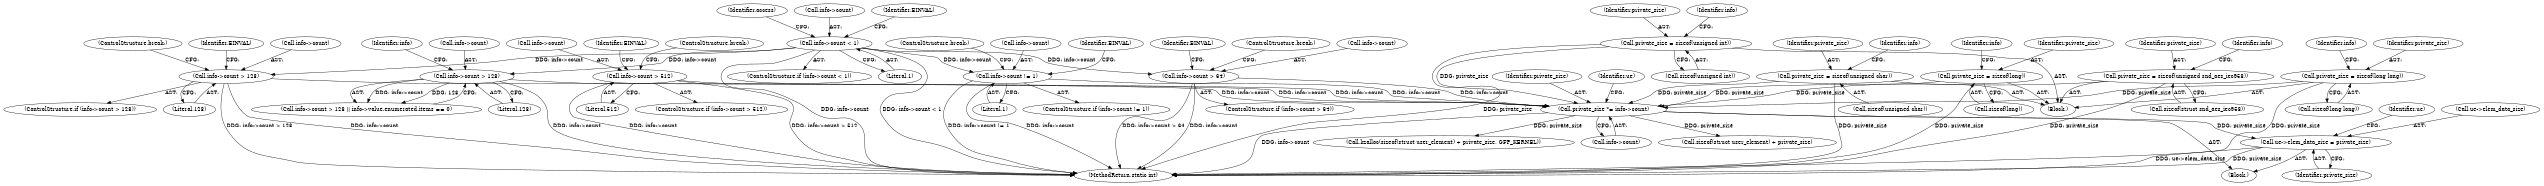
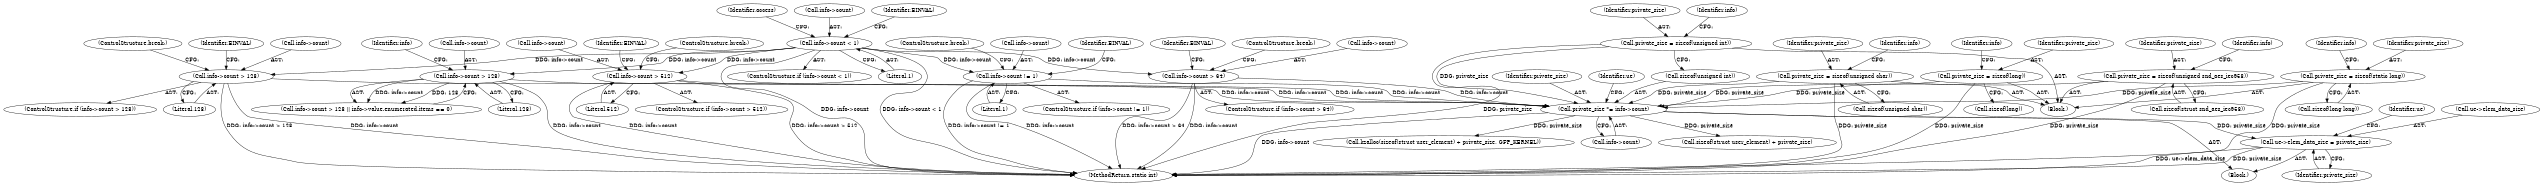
  digraph {
    fontname="DejaVu Serif"
    node [fontname="DejaVu Serif"]
    edge [fontname="DejaVu Serif"]
    n1 [label="(Call,ue->elem_data_size = private_size)"]
    n2 [label="(Identifier,private_size)"]
    n3 [label="(Block,)"]
    n4 [label="(MethodReturn,static int)"]
    n5 [label="(Call,private_size *= info->count)"]
    n6 [label="(Call,sizeof(struct user_element) + private_size)"]
    n7 [label="(Call,kzalloc(sizeof(struct user_element) + private_size, GFP_KERNEL))"]
    n8 [label="(Call,info->count)"]
    n9 [label="(Call,info->count > 64)"]
    n10 [label="(ControlStructure,if (info->count > 64))"]
    n11 [label="(Call,info->count < 1)"]
    n12 [label="(Call,info->count > 128)"]
    n13 [label="(Call,info->count > 128)"]
    n14 [label="(Call,info->count > 512)"]
    n15 [label="(Call,info->count != 1)"]
    n16 [label="(Literal,1)"]
    n17 [label="(ControlStructure,if (info->count < 1))"]
    n18 [label="(Literal,128)"]
    n19 [label="(ControlStructure,if (info->count > 128))"]
    n20 [label="(Call,info->count > 128 || info->value.enumerated.items == 0)"]
    n21 [label="(Literal,128)"]
    n22 [label="(ControlStructure,if (info->count > 512))"]
    n23 [label="(Literal,512)"]
    n24 [label="(ControlStructure,if (info->count != 1))"]
    n25 [label="(Literal,1)"]
    n26 [label="(Call,private_size = sizeof(unsigned snd_aes_iec958))"]
    n27 [label="(Block,)"]
    n28 [label="(Call,sizeof(struct snd_aes_iec958))"]
    n29 [label="(Call,private_size = sizeof(unsigned int))"]
    n30 [label="(Call,sizeof(unsigned int))"]
    n31 [label="(Call,private_size = sizeof(unsigned char))"]
    n32 [label="(Call,sizeof(unsigned char))"]
    n33 [label="(Call,private_size = sizeof(long))"]
    n34 [label="(Call,sizeof(long))"]
-   n35 [label="(Call,private_size = sizeof(long long))"]
+   n35 [label="(Call,private_size = sizeof(static long))"]
    n36 [label="(Call,sizeof(long long))"]
    n37 [label="(Identifier,info)"]
    n38 [label="(Identifier,private_size)"]
    n39 [label="(Identifier,EINVAL)"]
    n40 [label="(ControlStructure,break;)"]
    n41 [label="(Identifier,private_size)"]
    n42 [label="(Identifier,ue)"]
    n43 [label="(Call,ue->elem_data_size)"]
    n44 [label="(Identifier,EINVAL)"]
    n45 [label="(Identifier,EINVAL)"]
    n46 [label="(Identifier,private_size)"]
    n47 [label="(Identifier,info)"]
    n48 [label="(Identifier,EINVAL)"]
    n49 [label="(ControlStructure,break;)"]
    n50 [label="(Call,info->count)"]
    n51 [label="(Call,info->count)"]
    n52 [label="(ControlStructure,break;)"]
    n53 [label="(Identifier,info)"]
    n54 [label="(Identifier,info)"]
    n55 [label="(Identifier,private_size)"]
    n56 [label="(Call,info->count)"]
    n57 [label="(Identifier,info)"]
    n58 [label="(Identifier,EINVAL)"]
    n59 [label="(Identifier,private_size)"]
    n60 [label="(ControlStructure,break;)"]
    n61 [label="(Call,info->count)"]
    n62 [label="(Call,info->count)"]
    n63 [label="(Identifier,private_size)"]
    n64 [label="(Identifier,access)"]
    n65 [label="(Call,info->count)"]
    n66 [label="(Identifier,info)"]
    n67 [label="(Identifier,ue)"]
    n1 -> n2 [label="CFG: "]
    n1 -> n3 [label="AST: "]
    n1 -> n4 [label="DDG: ue->elem_data_size"]
    n1 -> n4 [label="DDG: private_size"]
    n2 -> n1 [label="AST: "]
    n5 -> n1 [label="DDG: private_size"]
    n5 -> n3 [label="AST: "]
    n5 -> n4 [label="DDG: info->count"]
    n5 -> n6 [label="DDG: private_size"]
    n5 -> n7 [label="DDG: private_size"]
    n5 -> n8 [label="CFG: "]
    n8 -> n5 [label="AST: "]
    n9 -> n4 [label="DDG: info->count"]
    n9 -> n4 [label="DDG: info->count > 64"]
    n9 -> n5 [label="DDG: info->count"]
    n9 -> n10 [label="AST: "]
    n11 -> n4 [label="DDG: info->count"]
    n11 -> n4 [label="DDG: info->count < 1"]
    n11 -> n9 [label="DDG: info->count"]
    n11 -> n12 [label="DDG: info->count"]
    n11 -> n13 [label="DDG: info->count"]
+   n11 -> n14 [label="DDG: info->count"]
    n11 -> n15 [label="DDG: info->count"]
    n11 -> n16 [label="CFG: "]
    n11 -> n17 [label="AST: "]
    n12 -> n4 [label="DDG: info->count > 128"]
    n12 -> n4 [label="DDG: info->count"]
    n12 -> n5 [label="DDG: info->count"]
    n12 -> n18 [label="CFG: "]
    n12 -> n19 [label="AST: "]
    n13 -> n4 [label="DDG: info->count"]
    n13 -> n5 [label="DDG: info->count"]
    n13 -> n20 [label="AST: "]
    n13 -> n20 [label="DDG: info->count"]
    n13 -> n20 [label="DDG: 128"]
    n13 -> n21 [label="CFG: "]
    n14 -> n4 [label="DDG: info->count > 512"]
    n14 -> n4 [label="DDG: info->count"]
    n14 -> n5 [label="DDG: info->count"]
    n14 -> n22 [label="AST: "]
    n14 -> n23 [label="CFG: "]
    n15 -> n4 [label="DDG: info->count != 1"]
    n15 -> n4 [label="DDG: info->count"]
    n15 -> n5 [label="DDG: info->count"]
    n15 -> n24 [label="AST: "]
    n15 -> n25 [label="CFG: "]
    n16 -> n11 [label="AST: "]
    n18 -> n12 [label="AST: "]
    n20 -> n13 [label="CFG: "]
    n21 -> n13 [label="AST: "]
    n23 -> n14 [label="AST: "]
    n25 -> n15 [label="AST: "]
    n26 -> n4 [label="DDG: private_size"]
    n26 -> n5 [label="DDG: private_size"]
    n26 -> n27 [label="AST: "]
    n26 -> n28 [label="CFG: "]
    n28 -> n26 [label="AST: "]
    n29 -> n4 [label="DDG: private_size"]
    n29 -> n5 [label="DDG: private_size"]
    n29 -> n27 [label="AST: "]
    n29 -> n30 [label="CFG: "]
-   n30 -> n29 [label="AST: "]
+   n30 -> n5 [label="AST: "]
    n31 -> n4 [label="DDG: private_size"]
    n31 -> n5 [label="DDG: private_size"]
    n31 -> n27 [label="AST: "]
+   n31 -> n32 [label="CFG: "]
    n32 -> n31 [label="AST: "]
    n33 -> n4 [label="DDG: private_size"]
    n33 -> n5 [label="DDG: private_size"]
    n33 -> n27 [label="AST: "]
    n33 -> n34 [label="CFG: "]
-   n34 -> n33 [label="AST: "]
    n35 -> n4 [label="DDG: private_size"]
    n35 -> n5 [label="DDG: private_size"]
    n35 -> n27 [label="AST: "]
    n35 -> n36 [label="CFG: "]
    n36 -> n35 [label="AST: "]
    n37 -> n33 [label="CFG: "]
    n38 -> n31 [label="AST: "]
    n39 -> n14 [label="CFG: "]
    n40 -> n12 [label="CFG: "]
    n41 -> n5 [label="AST: "]
    n42 -> n1 [label="CFG: "]
    n43 -> n1 [label="AST: "]
    n44 -> n15 [label="CFG: "]
    n45 -> n12 [label="CFG: "]
    n46 -> n33 [label="AST: "]
    n47 -> n35 [label="CFG: "]
    n48 -> n9 [label="CFG: "]
    n49 -> n14 [label="CFG: "]
    n50 -> n13 [label="AST: "]
    n51 -> n12 [label="AST: "]
    n52 -> n15 [label="CFG: "]
    n53 -> n31 [label="CFG: "]
    n54 -> n29 [label="CFG: "]
    n55 -> n29 [label="AST: "]
    n56 -> n11 [label="AST: "]
    n57 -> n13 [label="CFG: "]
    n58 -> n11 [label="CFG: "]
    n59 -> n26 [label="AST: "]
    n60 -> n9 [label="CFG: "]
    n61 -> n9 [label="AST: "]
    n62 -> n15 [label="AST: "]
    n63 -> n35 [label="AST: "]
    n64 -> n11 [label="CFG: "]
    n65 -> n14 [label="AST: "]
    n66 -> n26 [label="CFG: "]
    n67 -> n5 [label="CFG: "]
  }
